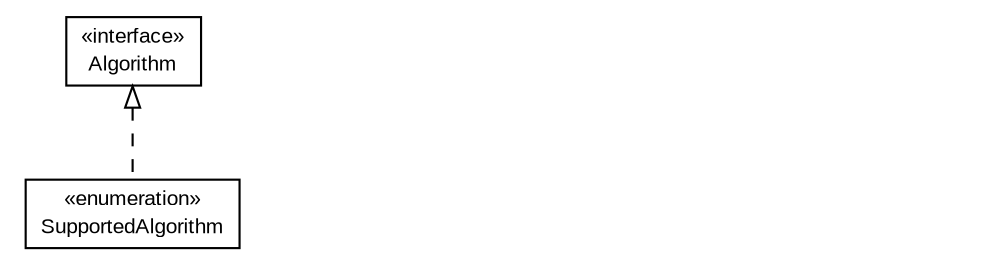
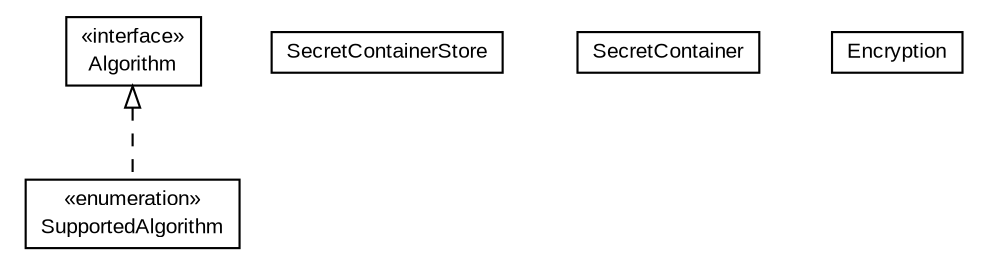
  digraph {
    nodesep=0.25
    ranksep=0.5
    node [fontcolor=black fontname=arial fontsize=10.0 shape=plaintext]
    n1 [label=<<table title="net.brabenetz.lib.securedproperties.core.SupportedAlgorithm" border="0" cellborder="1" cellspacing="0" cellpadding="2" port="p" href="./SupportedAlgorithm.html"> 		<tr><td><table border="0" cellspacing="0" cellpadding="1"> <tr><td align="center" balign="center"> &#171;enumeration&#187; </td></tr> <tr><td align="center" balign="center"> SupportedAlgorithm </td></tr> 		</table></td></tr> 		</table>>]
+   n2 [label=<<table title="net.brabenetz.lib.securedproperties.core.SecretContainerStore" border="0" cellborder="1" cellspacing="0" cellpadding="2" port="p" href="./SecretContainerStore.html"> 		<tr><td><table border="0" cellspacing="0" cellpadding="1"> <tr><td align="center" balign="center"> SecretContainerStore </td></tr> 		</table></td></tr> 		</table>>]
+   n3 [label=<<table title="net.brabenetz.lib.securedproperties.core.SecretContainer" border="0" cellborder="1" cellspacing="0" cellpadding="2" port="p" href="./SecretContainer.html"> 		<tr><td><table border="0" cellspacing="0" cellpadding="1"> <tr><td align="center" balign="center"> SecretContainer </td></tr> 		</table></td></tr> 		</table>>]
+   n4 [label=<<table title="net.brabenetz.lib.securedproperties.core.Encryption" border="0" cellborder="1" cellspacing="0" cellpadding="2" port="p" href="./Encryption.html"> 		<tr><td><table border="0" cellspacing="0" cellpadding="1"> <tr><td align="center" balign="center"> Encryption </td></tr> 		</table></td></tr> 		</table>>]
    n5 [label=<<table title="net.brabenetz.lib.securedproperties.core.Algorithm" border="0" cellborder="1" cellspacing="0" cellpadding="2" port="p" href="./Algorithm.html"> 		<tr><td><table border="0" cellspacing="0" cellpadding="1"> <tr><td align="center" balign="center"> &#171;interface&#187; </td></tr> <tr><td align="center" balign="center"> Algorithm </td></tr> 		</table></td></tr> 		</table>>]
    n5 -> n1 [arrowtail=empty dir=back fontname=arial fontsize=10 headport=p labelfontname=arial labelfontsize=10 style=dashed tailport=p]
  }
